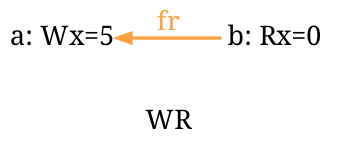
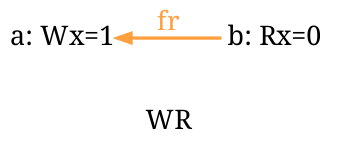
  digraph {
    fontname="Noto Serif"
    fontsize=12
    label=WR
    rankdir=LR
    node [fixedsize=true fontsize=12 shape=none fontname="Noto Serif"]
-   n1 [height=0.166667 label="a: Wx=5" width=0.666667]
+   n1 [height=0.166667 label="a: Wx=1" width=0.666667]
    n2 [height=0.166667 label="b: Rx=0" width=0.666667]
    n1 -> n2 [arrowsize=0.600000 color="#ffa040" dir=back fontcolor="#ffa040" fontsize=12 label=fr penwidth=1.500000 fontname="Noto Serif"]
  }
